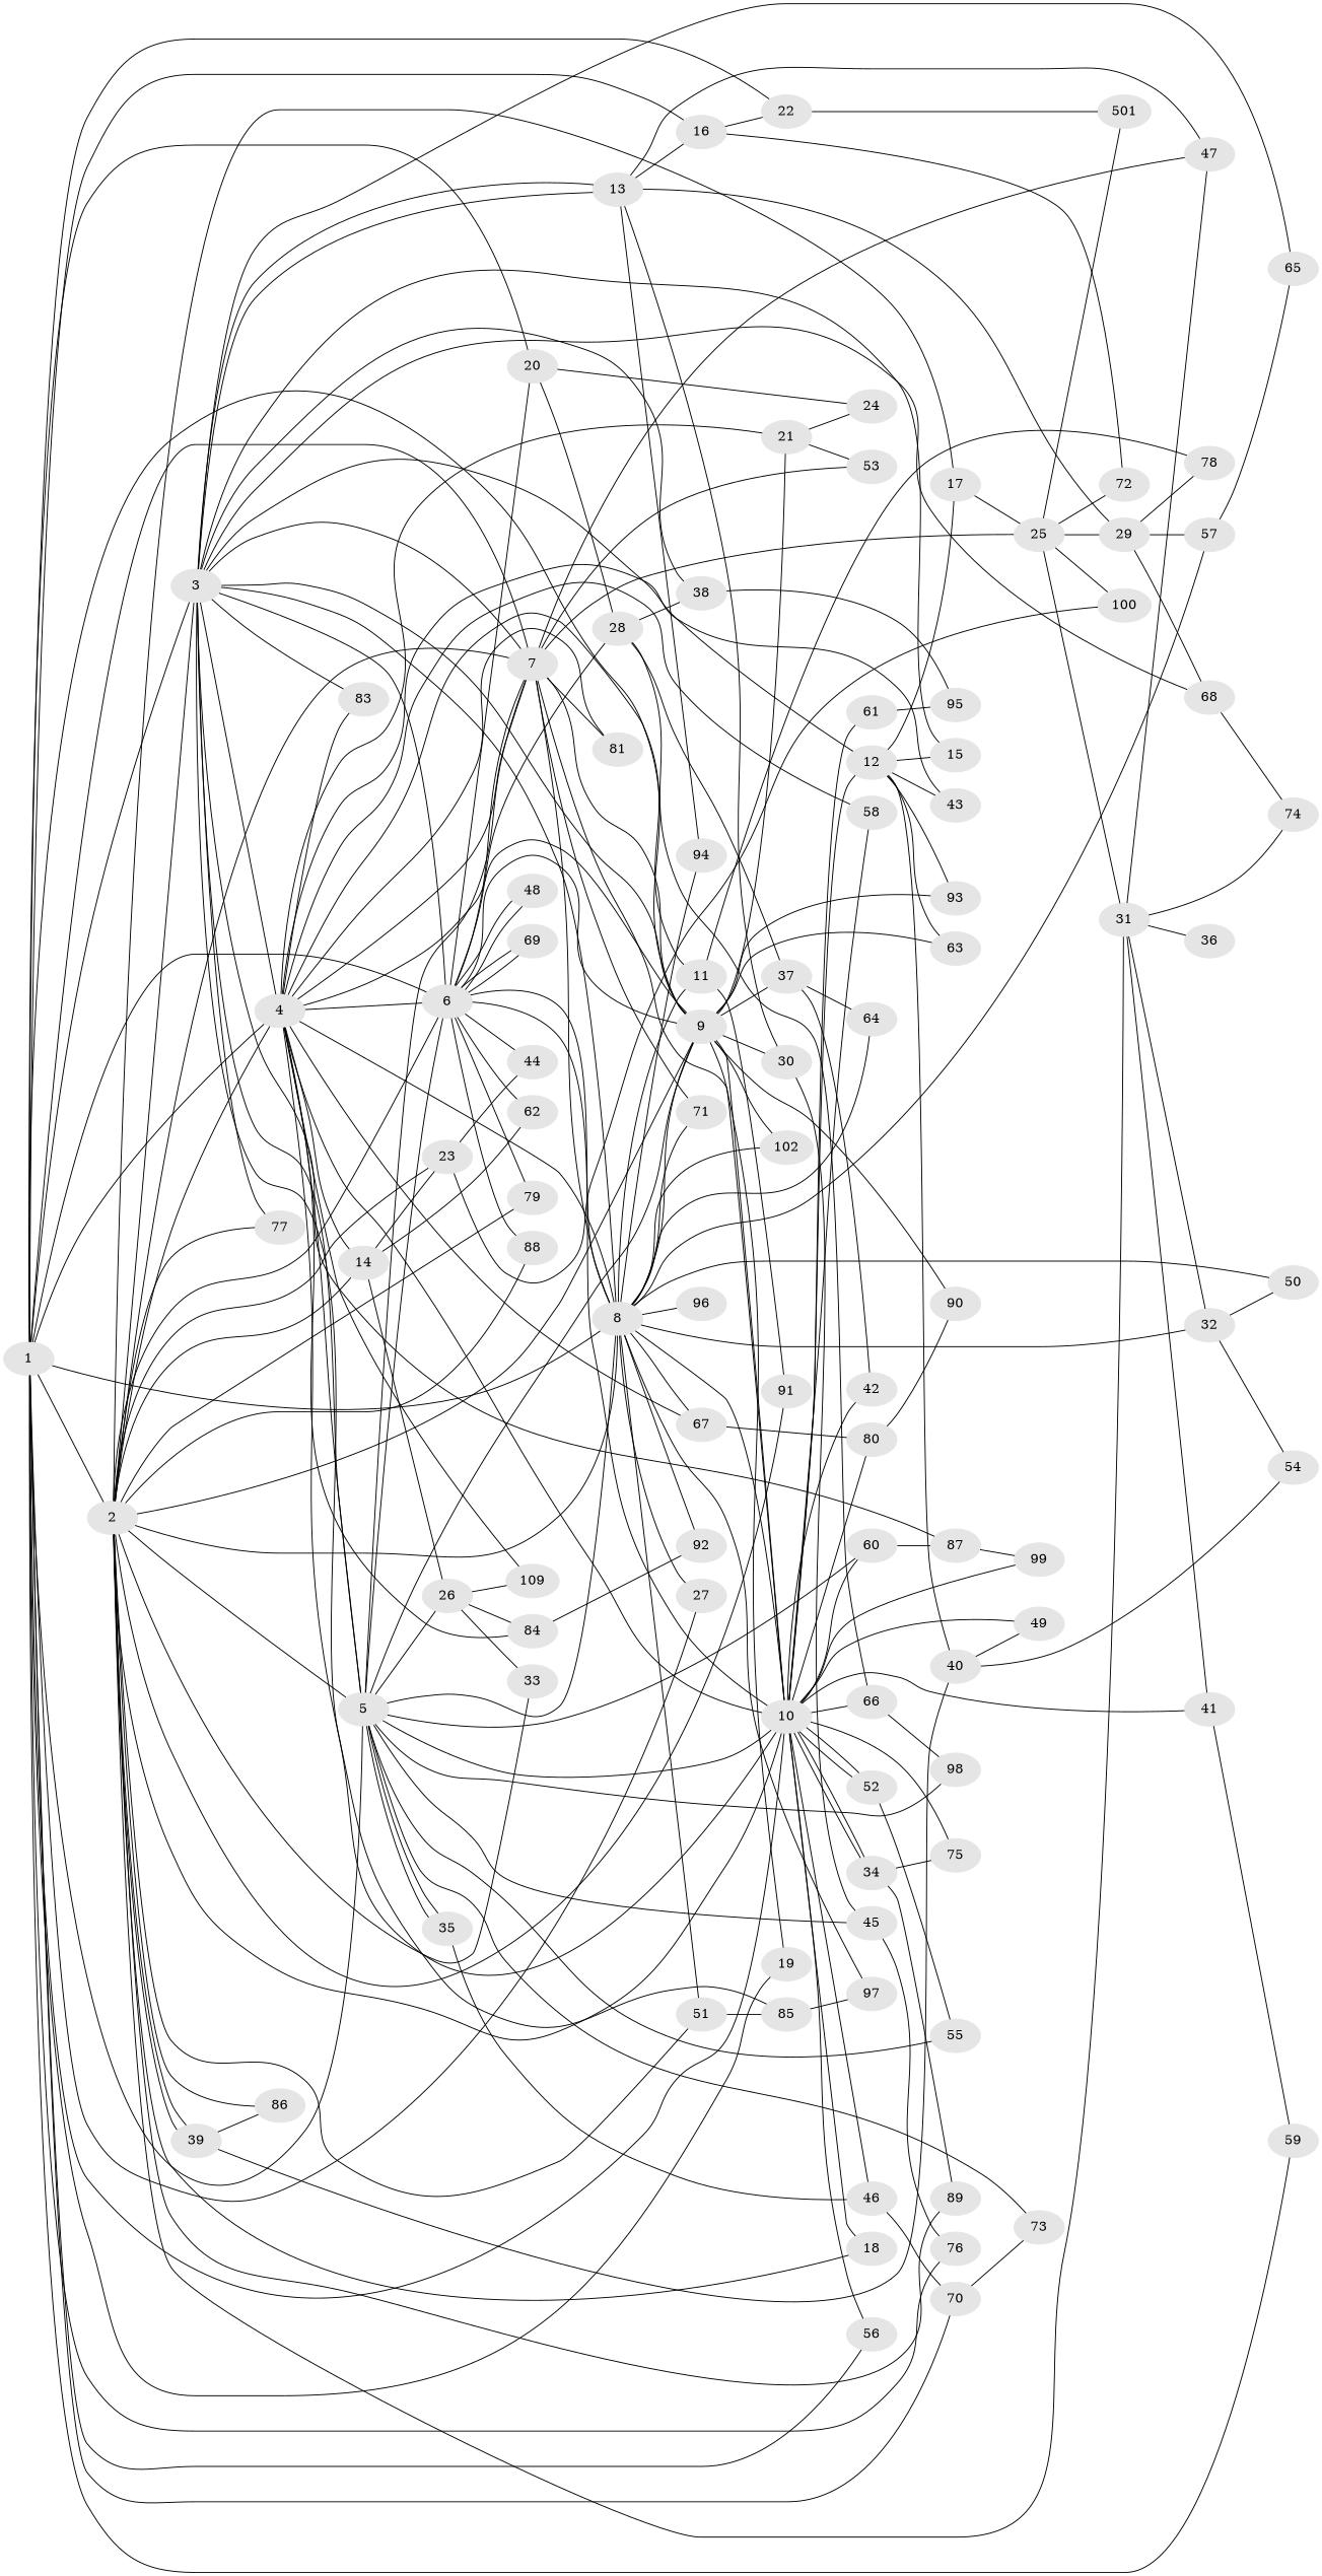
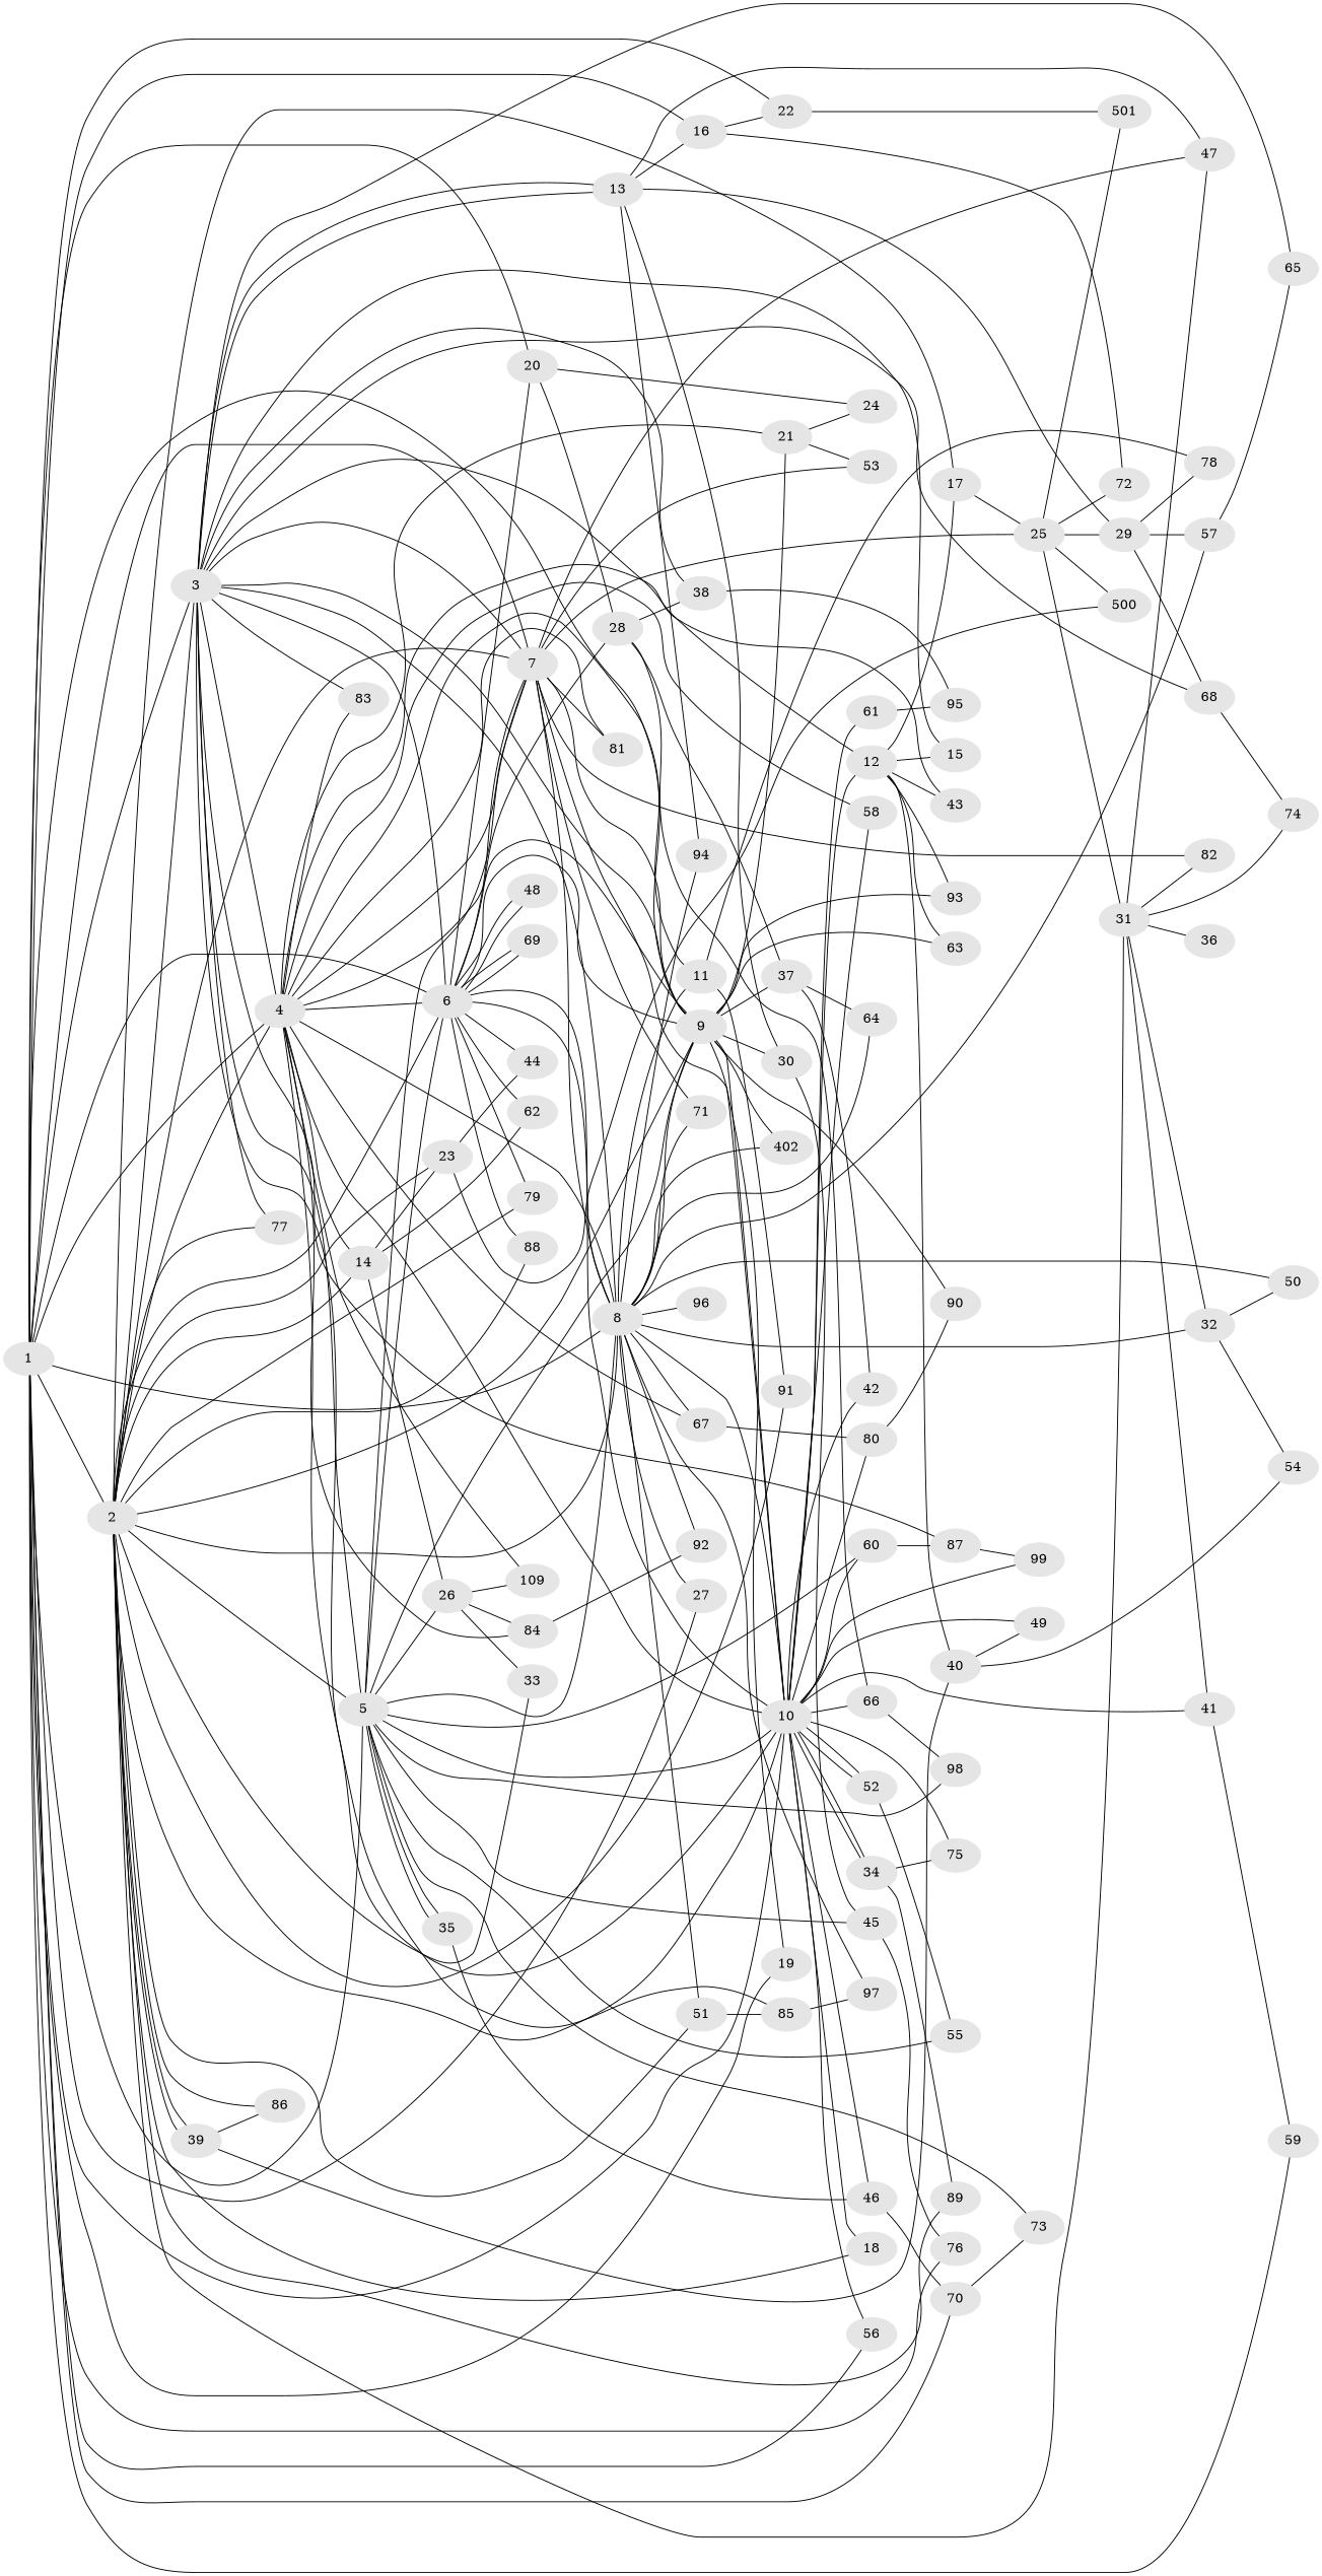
  graph {
    rankdir=LR
    node [color=gray90 style=filled]
    1
    2
    3
    4
    5
    6
    7
    8
    9
    10
    16
    19
    20
    22
    27
    56
    59
    70
    76
    14
    17
    18
    23
    31
    33
    39
    51
    77
    79
    86
    88
    89
    91
    12
    13
    15
    38
    65
    68
    83
    87
    11
    21
    43
    58
    67
    81
    84
    85
    n50 [label=109]
    26
    35
    45
    55
    60
    73
    98
    28
    44
    48
    62
    69
    25
    47
    53
    71
+   82
    96
    32
    50
    57
    64
    92
    94
    97
-   102
+   102 [label=402]
    30
    37
    63
    90
    93
    34
    41
    42
    46
    49
    52
    61
    66
    75
    80
    99
    72
    24
    n95 [label=501]
-   100
+   100 [label=500]
    36
    74
    40
    29
    95
    78
    54
    1 -- 2
    1 -- 3
    1 -- 4
    1 -- 5
    1 -- 6
    1 -- 7
    1 -- 8
    1 -- 9
    1 -- 10
    1 -- 16
    1 -- 19
    1 -- 20
    1 -- 22
    1 -- 27
    1 -- 56
    1 -- 59
    1 -- 70
    1 -- 76
    2 -- 3
    2 -- 4
    2 -- 5
    2 -- 6
    2 -- 7
    2 -- 8
    2 -- 9
    2 -- 10
    2 -- 14
    2 -- 17
    2 -- 18
    2 -- 23
    2 -- 31
    2 -- 33
    2 -- 39
    2 -- 39
    2 -- 51
    2 -- 77
    2 -- 79
    2 -- 86
    2 -- 88
    2 -- 89
    2 -- 91
    3 -- 4
    3 -- 5
    3 -- 6
    3 -- 7
    3 -- 8
    3 -- 9
    3 -- 10
    3 -- 77
    3 -- 12
    3 -- 13
    3 -- 13
    3 -- 15
    3 -- 38
    3 -- 65
    3 -- 68
    3 -- 83
    3 -- 87
-   4 -- 5
    4 -- 6
    4 -- 7
    4 -- 8
    4 -- 9
    4 -- 10
    4 -- 14
    4 -- 83
    4 -- 11
    4 -- 21
    4 -- 43
    4 -- 58
    4 -- 67
    4 -- 81
    4 -- 84
    4 -- 85
    4 -- n50
    5 -- 6
    5 -- 7
    5 -- 8
    5 -- 9
    5 -- 10
    5 -- 26
    5 -- 35
    5 -- 35
    5 -- 45
    5 -- 55
    5 -- 60
    5 -- 73
    5 -- 98
    6 -- 7
    6 -- 8
    6 -- 9
    6 -- 10
    6 -- 20
    6 -- 79
    6 -- 88
    6 -- 28
    6 -- 44
    6 -- 48
    6 -- 48
    6 -- 62
    6 -- 69
    6 -- 69
    7 -- 8
    7 -- 9
    7 -- 10
    7 -- 81
    7 -- 25
    7 -- 47
    7 -- 53
    7 -- 71
+   7 -- 82
    8 -- 9
    8 -- 10
    8 -- 27
    8 -- 51
    8 -- 11
    8 -- 67
    8 -- 71
    8 -- 96
    8 -- 32
    8 -- 50
    8 -- 57
    8 -- 64
    8 -- 92
    8 -- 94
    8 -- 97
    8 -- 102
    9 -- 10
    9 -- 19
    9 -- 21
    9 -- 102
    9 -- 30
    9 -- 37
    9 -- 63
    9 -- 90
    9 -- 93
    10 -- 56
    10 -- 18
    10 -- 12
    10 -- 58
    10 -- 60
    10 -- 34
    10 -- 34
    10 -- 41
    10 -- 42
    10 -- 46
    10 -- 49
    10 -- 52
    10 -- 52
    10 -- 61
    10 -- 66
    10 -- 75
    10 -- 80
    10 -- 99
    16 -- 22
    16 -- 72
    20 -- 28
    20 -- 24
    22 -- n95
    70 -- 73
    14 -- 23
    14 -- 26
    14 -- 62
    17 -- 25
    23 -- 44
    23 -- 100
    31 -- 47
+   31 -- 82
    31 -- 32
    31 -- 41
    31 -- 36
    31 -- 74
    39 -- 86
    39 -- 40
    51 -- 85
    12 -- 17
    12 -- 15
    12 -- 43
    12 -- 63
    12 -- 93
    12 -- 40
    13 -- 16
    13 -- 47
    13 -- 94
    13 -- 30
    13 -- 29
    38 -- 95
    68 -- 74
    87 -- 99
    11 -- 91
    11 -- 78
    21 -- 53
    21 -- 24
    67 -- 80
    84 -- 92
    85 -- 97
    26 -- 33
    26 -- 84
    26 -- n50
    35 -- 46
    45 -- 76
    60 -- 87
    28 -- 38
    28 -- 37
    28 -- 66
    25 -- 31
    25 -- 72
    25 -- n95
    25 -- 100
    25 -- 29
    32 -- 50
    32 -- 54
    57 -- 65
    30 -- 45
    37 -- 64
    37 -- 42
    34 -- 89
    34 -- 75
    41 -- 59
    46 -- 70
    52 -- 55
    61 -- 95
    66 -- 98
    80 -- 90
    40 -- 49
    40 -- 54
    29 -- 68
    29 -- 57
    29 -- 78
  }
